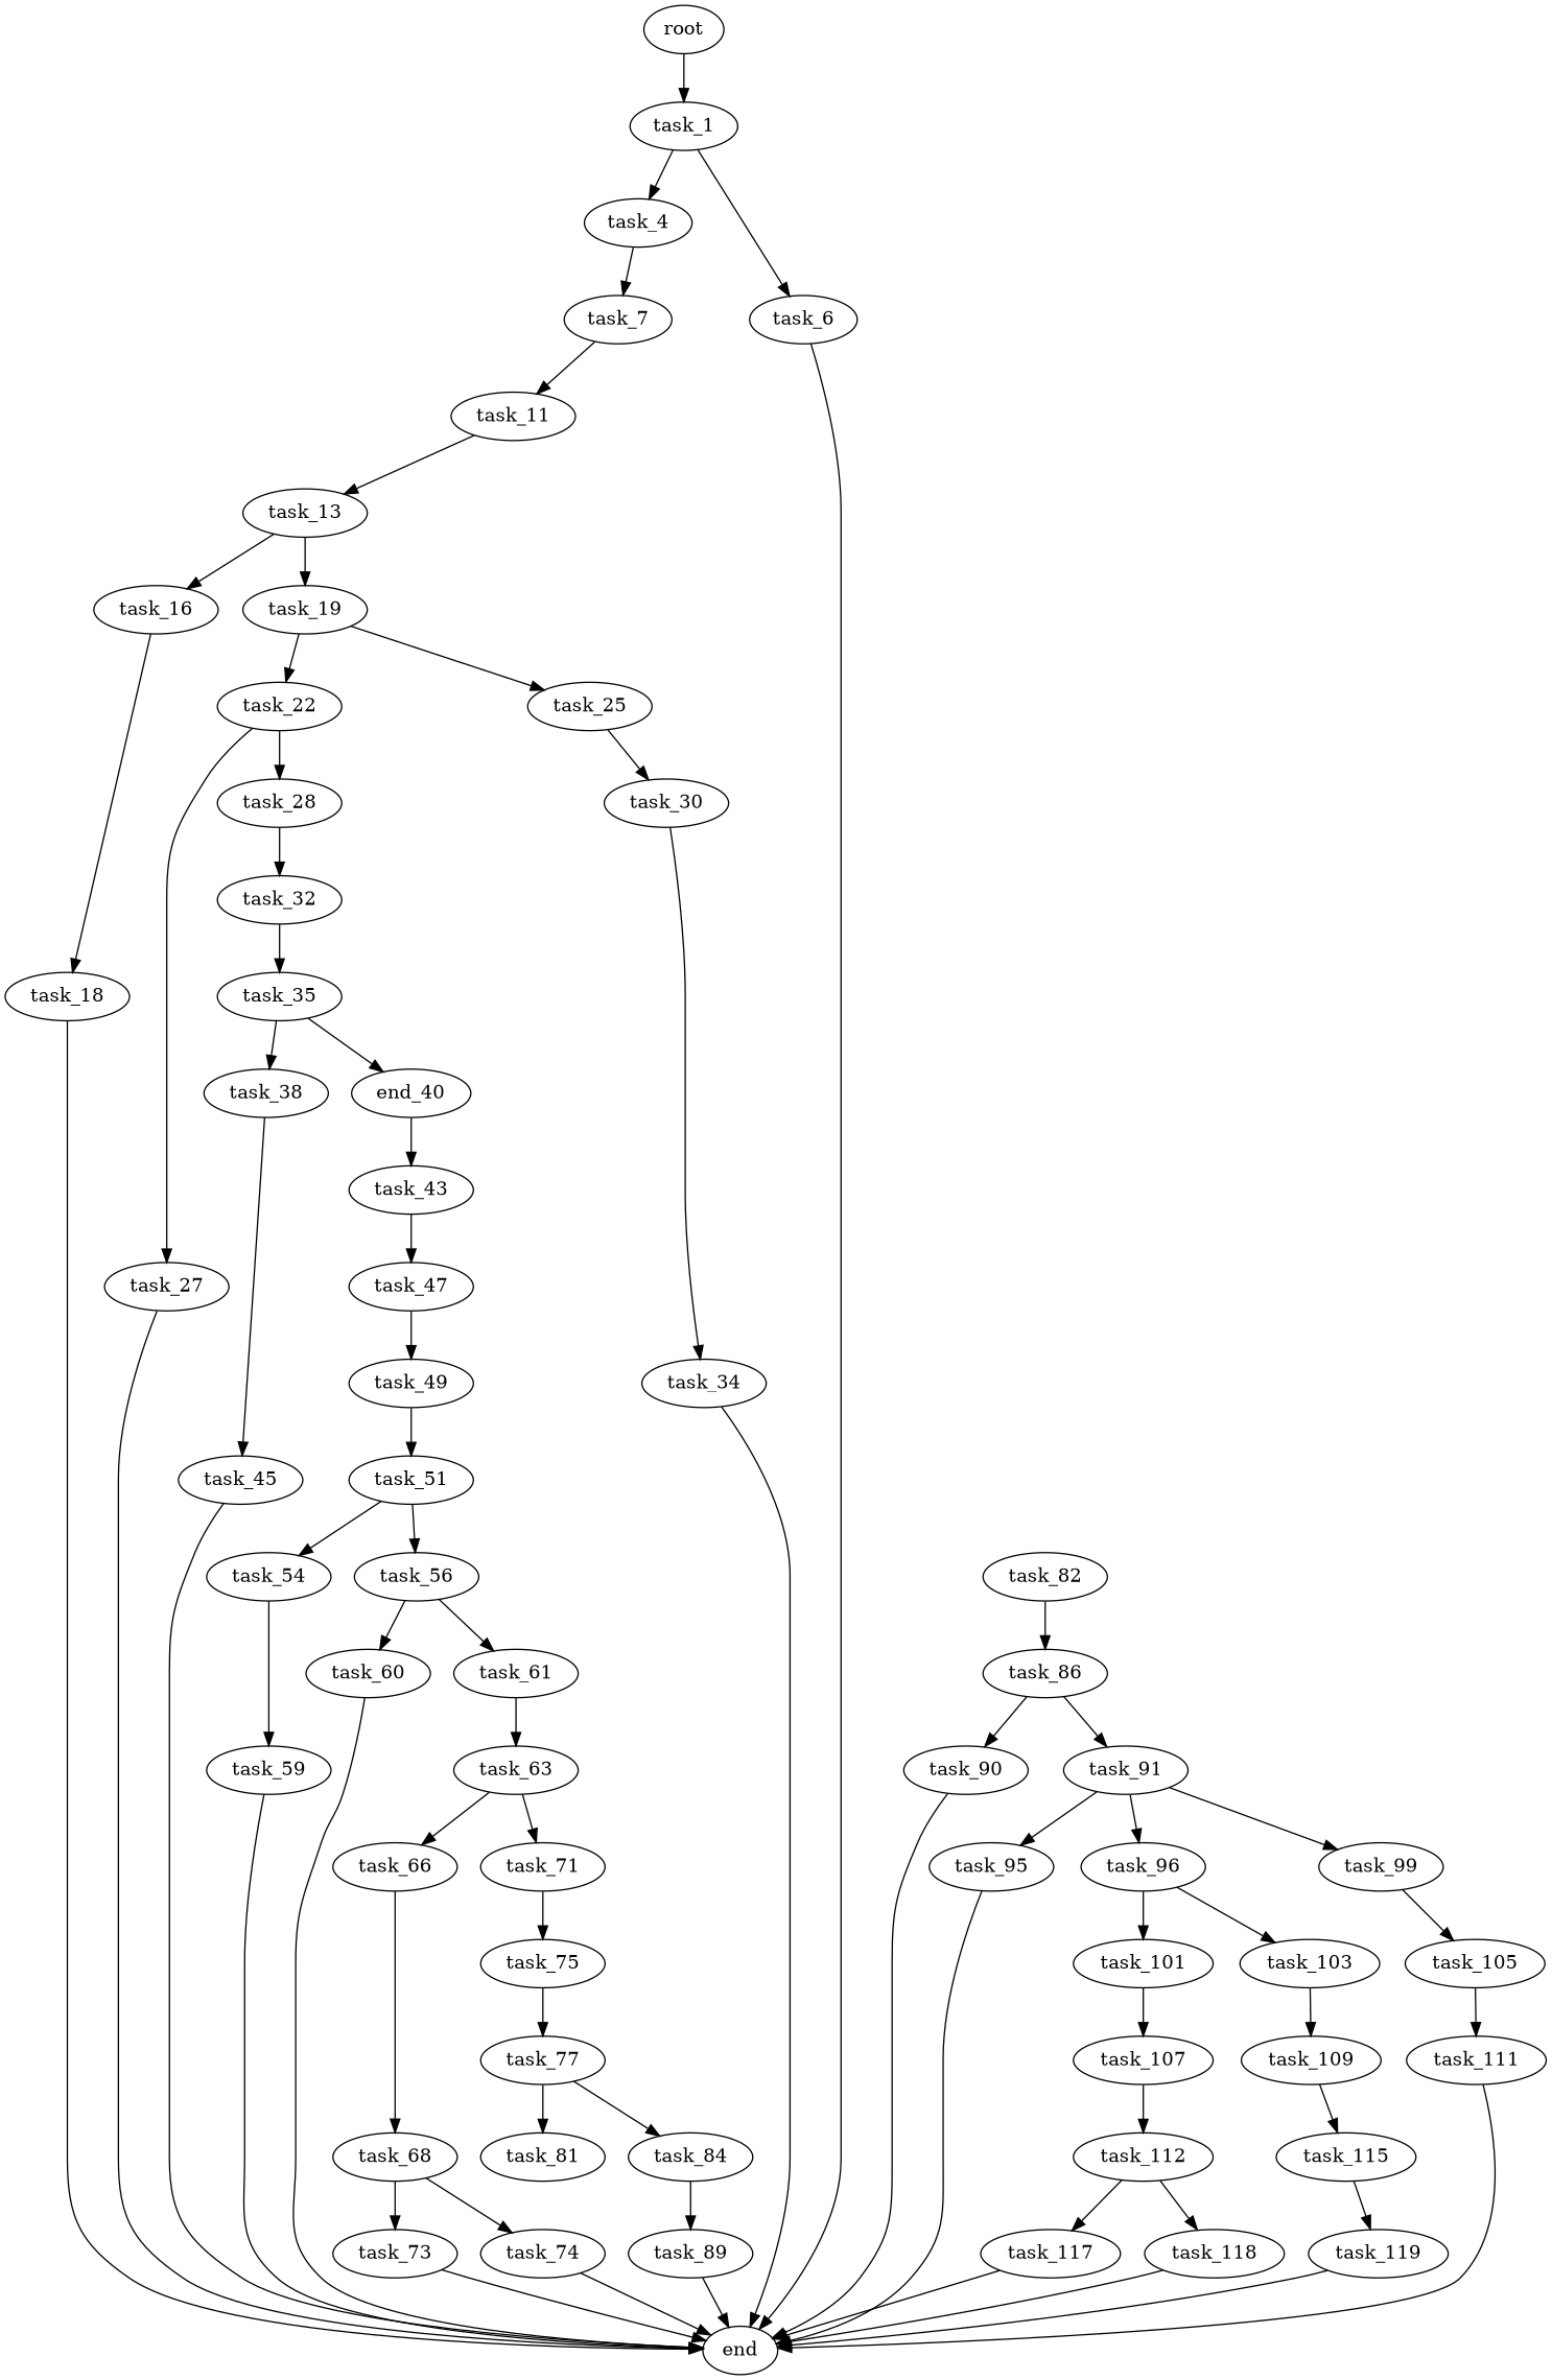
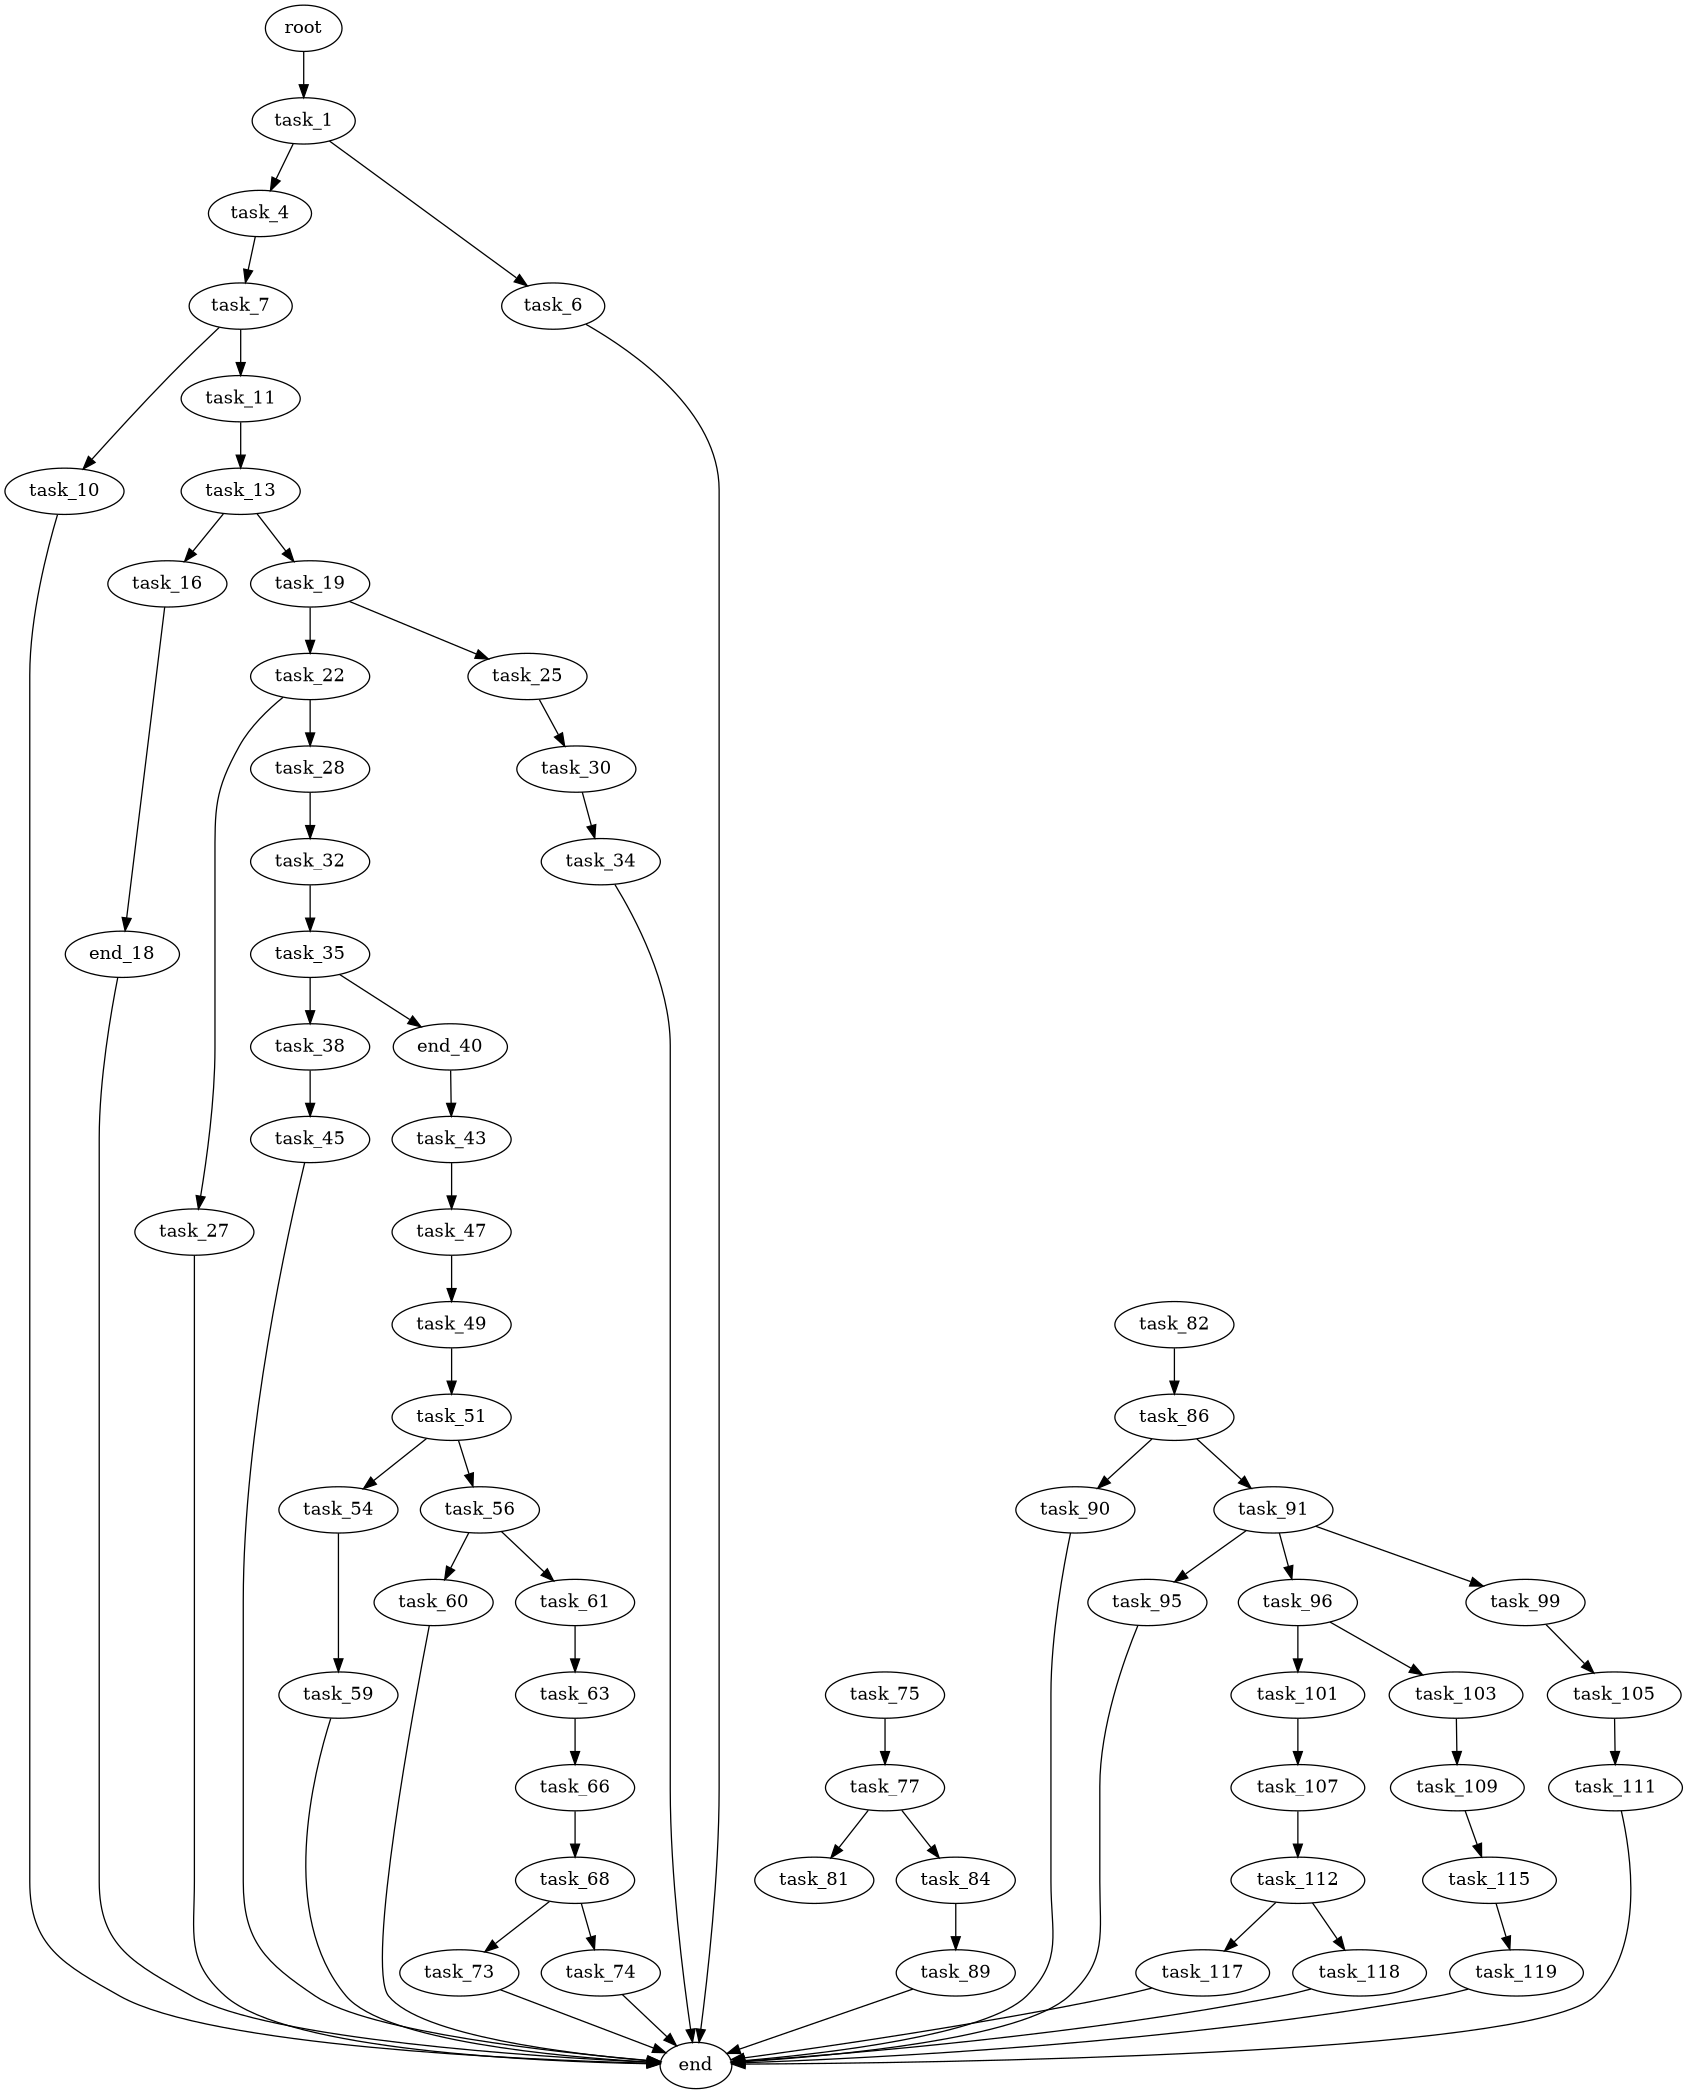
  digraph {
    root
    task_1
    task_4
    task_6
    task_7
    end
+   task_10
    task_11
    task_13
    task_16
    task_19
-   task_18
+   task_18 [label=end_18]
    task_22
    task_25
    task_27
    task_28
    task_30
    task_32
    task_34
    task_35
    task_38
    n22 [label=end_40]
    task_45
    task_43
    task_47
    task_49
    task_51
    task_54
    task_56
    task_59
    task_60
    task_61
    task_63
    task_66
-   task_71
    task_68
    task_75
    task_73
    task_74
    task_77
    task_81
    task_84
    task_82
    task_86
    task_89
    task_90
    task_91
    task_95
    task_96
    task_99
    task_101
    task_103
    task_105
    task_107
    task_109
    task_111
    task_112
    task_115
    task_117
    task_118
    task_119
    root -> task_1
    task_1 -> task_4
    task_1 -> task_6
    task_4 -> task_7
    task_6 -> end
+   task_7 -> task_10
    task_7 -> task_11
+   task_10 -> end
    task_11 -> task_13
    task_13 -> task_16
    task_13 -> task_19
    task_16 -> task_18
    task_19 -> task_22
    task_19 -> task_25
    task_18 -> end
    task_22 -> task_27
    task_22 -> task_28
    task_25 -> task_30
    task_27 -> end
    task_28 -> task_32
    task_30 -> task_34
    task_32 -> task_35
    task_34 -> end
    task_35 -> task_38
    task_35 -> n22
    task_38 -> task_45
    n22 -> task_43
    task_45 -> end
    task_43 -> task_47
    task_47 -> task_49
    task_49 -> task_51
    task_51 -> task_54
    task_51 -> task_56
    task_54 -> task_59
    task_56 -> task_60
    task_56 -> task_61
    task_59 -> end
    task_60 -> end
    task_61 -> task_63
    task_63 -> task_66
-   task_63 -> task_71
    task_66 -> task_68
-   task_71 -> task_75
    task_68 -> task_73
    task_68 -> task_74
    task_75 -> task_77
    task_73 -> end
    task_74 -> end
    task_77 -> task_81
    task_77 -> task_84
    task_84 -> task_89
    task_82 -> task_86
    task_86 -> task_90
    task_86 -> task_91
    task_89 -> end
    task_90 -> end
    task_91 -> task_95
    task_91 -> task_96
    task_91 -> task_99
    task_95 -> end
    task_96 -> task_101
    task_96 -> task_103
    task_99 -> task_105
    task_101 -> task_107
    task_103 -> task_109
    task_105 -> task_111
    task_107 -> task_112
    task_109 -> task_115
    task_111 -> end
    task_112 -> task_117
    task_112 -> task_118
    task_115 -> task_119
    task_117 -> end
    task_118 -> end
    task_119 -> end
  }
